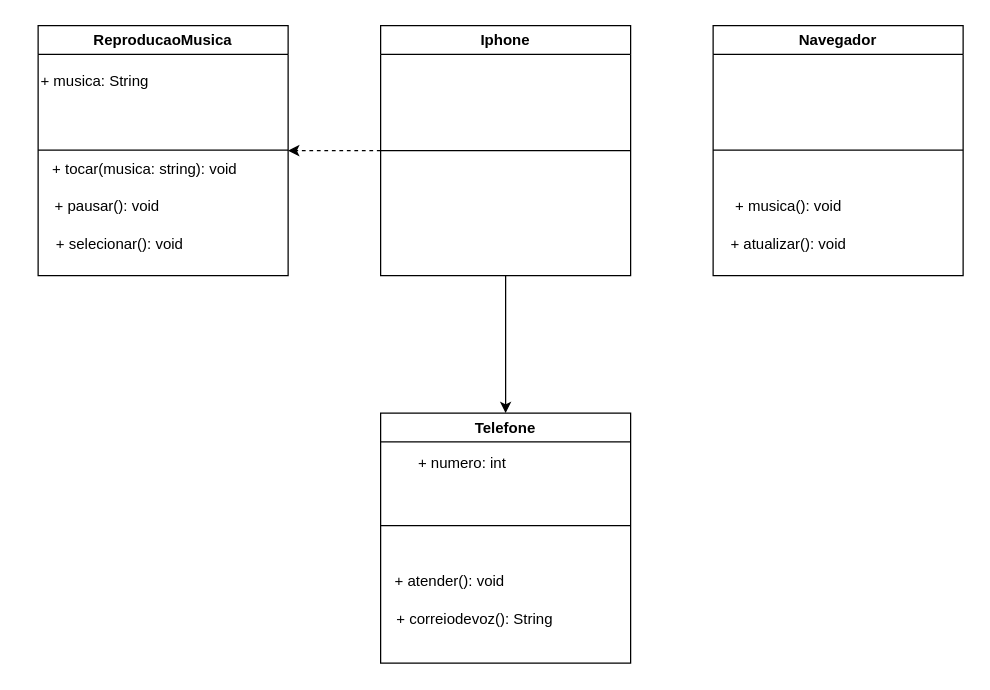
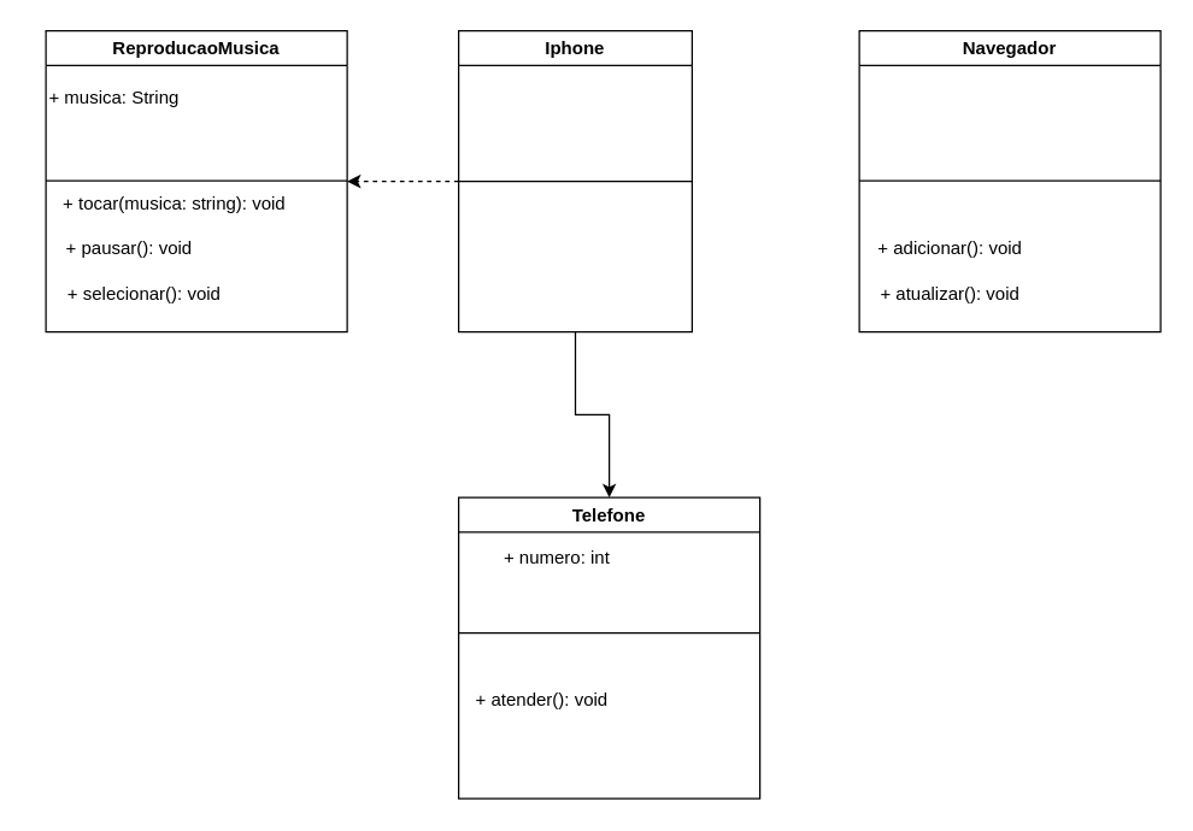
  <mxCell id="0" />
  <mxCell id="1" parent="0" />
  <mxCell id="2" style="edgeStyle=orthogonalEdgeStyle;rounded=0;orthogonalLoop=1;jettySize=auto;html=1;exitX=0.5;exitY=1;exitDx=0;exitDy=0;" edge="1" parent="1" source="4" target="6"><mxGeometry relative="1" as="geometry" /></mxCell>
  <mxCell id="3" style="edgeStyle=orthogonalEdgeStyle;rounded=0;orthogonalLoop=1;jettySize=auto;html=1;exitX=0;exitY=0.5;exitDx=0;exitDy=0;entryX=1;entryY=0.5;entryDx=0;entryDy=0;dashed=1;" edge="1" parent="1" source="4" target="11"><mxGeometry relative="1" as="geometry" /></mxCell>
- <mxCell id="4" value="Iphone" style="swimlane;whiteSpace=wrap;html=1;" vertex="1" parent="1"><mxGeometry x="304" y="20" width="200" height="200" as="geometry" /></mxCell>
+ <mxCell id="4" value="Iphone" style="swimlane;whiteSpace=wrap;html=1;" vertex="1" parent="1"><mxGeometry x="304" y="20" width="155" height="200" as="geometry" /></mxCell>
  <mxCell id="5" value="" style="endArrow=none;html=1;rounded=0;exitX=0;exitY=0.5;exitDx=0;exitDy=0;entryX=1;entryY=0.5;entryDx=0;entryDy=0;" edge="1" parent="1" source="4" target="4"><mxGeometry width="50" height="50" relative="1" as="geometry"><mxPoint x="160" y="130" as="sourcePoint" /><mxPoint x="210" y="80" as="targetPoint" /></mxGeometry></mxCell>
  <mxCell id="6" value="Telefone" style="swimlane;whiteSpace=wrap;html=1;" vertex="1" parent="1"><mxGeometry x="304" y="330" width="200" height="200" as="geometry" /></mxCell>
  <mxCell id="7" value="" style="endArrow=none;html=1;rounded=0;exitX=0;exitY=0.5;exitDx=0;exitDy=0;entryX=1;entryY=0.5;entryDx=0;entryDy=0;" edge="1" parent="6"><mxGeometry width="50" height="50" relative="1" as="geometry"><mxPoint y="90" as="sourcePoint" /><mxPoint x="200" y="90" as="targetPoint" /></mxGeometry></mxCell>
  <mxCell id="8" value="+ numero: int" style="text;html=1;align=center;verticalAlign=middle;resizable=0;points=[];autosize=1;strokeColor=none;fillColor=none;" vertex="1" parent="6"><mxGeometry x="20" y="25" width="90" height="30" as="geometry" /></mxCell>
  <mxCell id="9" value="+ atender(): void" style="text;html=1;align=center;verticalAlign=middle;resizable=0;points=[];autosize=1;strokeColor=none;fillColor=none;" vertex="1" parent="6"><mxGeometry y="120" width="110" height="30" as="geometry" /></mxCell>
- <mxCell id="10" value="+ correiodevoz(): String" style="text;html=1;align=center;verticalAlign=middle;resizable=0;points=[];autosize=1;strokeColor=none;fillColor=none;" vertex="1" parent="6"><mxGeometry y="150" width="150" height="30" as="geometry" /></mxCell>
  <mxCell id="11" value="ReproducaoMusica" style="swimlane;whiteSpace=wrap;html=1;startSize=23;" vertex="1" parent="1"><mxGeometry x="30" y="20" width="200" height="200" as="geometry" /></mxCell>
  <mxCell id="12" value="" style="endArrow=none;html=1;rounded=0;exitX=0;exitY=0.5;exitDx=0;exitDy=0;entryX=1;entryY=0.5;entryDx=0;entryDy=0;" edge="1" parent="11"><mxGeometry width="50" height="50" relative="1" as="geometry"><mxPoint y="99.5" as="sourcePoint" /><mxPoint x="200" y="99.5" as="targetPoint" /></mxGeometry></mxCell>
  <mxCell id="13" value="+ musica: String" style="text;html=1;align=center;verticalAlign=middle;resizable=0;points=[];autosize=1;strokeColor=none;fillColor=none;" vertex="1" parent="11"><mxGeometry x="-10" y="30" width="110" height="30" as="geometry" /></mxCell>
  <mxCell id="14" value="+ tocar(musica: string): void" style="text;html=1;align=center;verticalAlign=middle;resizable=0;points=[];autosize=1;strokeColor=none;fillColor=none;" vertex="1" parent="11"><mxGeometry y="100" width="170" height="30" as="geometry" /></mxCell>
  <mxCell id="15" value="+ pausar(): void" style="text;html=1;align=center;verticalAlign=middle;resizable=0;points=[];autosize=1;strokeColor=none;fillColor=none;" vertex="1" parent="11"><mxGeometry y="130" width="110" height="30" as="geometry" /></mxCell>
  <mxCell id="16" value="+ selecionar(): void" style="text;html=1;align=center;verticalAlign=middle;resizable=0;points=[];autosize=1;strokeColor=none;fillColor=none;" vertex="1" parent="11"><mxGeometry y="160" width="130" height="30" as="geometry" /></mxCell>
  <mxCell id="17" value="Navegador" style="swimlane;whiteSpace=wrap;html=1;" vertex="1" parent="1"><mxGeometry x="570" y="20" width="200" height="200" as="geometry" /></mxCell>
  <mxCell id="18" value="" style="endArrow=none;html=1;rounded=0;exitX=0;exitY=0.5;exitDx=0;exitDy=0;entryX=1;entryY=0.5;entryDx=0;entryDy=0;" edge="1" parent="17"><mxGeometry width="50" height="50" relative="1" as="geometry"><mxPoint y="99.5" as="sourcePoint" /><mxPoint x="200" y="99.5" as="targetPoint" /></mxGeometry></mxCell>
- <mxCell id="19" value="+ musica(): void" style="text;html=1;align=center;verticalAlign=middle;resizable=0;points=[];autosize=1;strokeColor=none;fillColor=none;" vertex="1" parent="17"><mxGeometry y="130" width="120" height="30" as="geometry" /></mxCell>
+ <mxCell id="19" value="+ adicionar(): void" style="text;html=1;align=center;verticalAlign=middle;resizable=0;points=[];autosize=1;strokeColor=none;fillColor=none;" vertex="1" parent="17"><mxGeometry y="130" width="120" height="30" as="geometry" /></mxCell>
  <mxCell id="20" value="+ atualizar(): void" style="text;html=1;align=center;verticalAlign=middle;resizable=0;points=[];autosize=1;strokeColor=none;fillColor=none;" vertex="1" parent="17"><mxGeometry y="160" width="120" height="30" as="geometry" /></mxCell>
